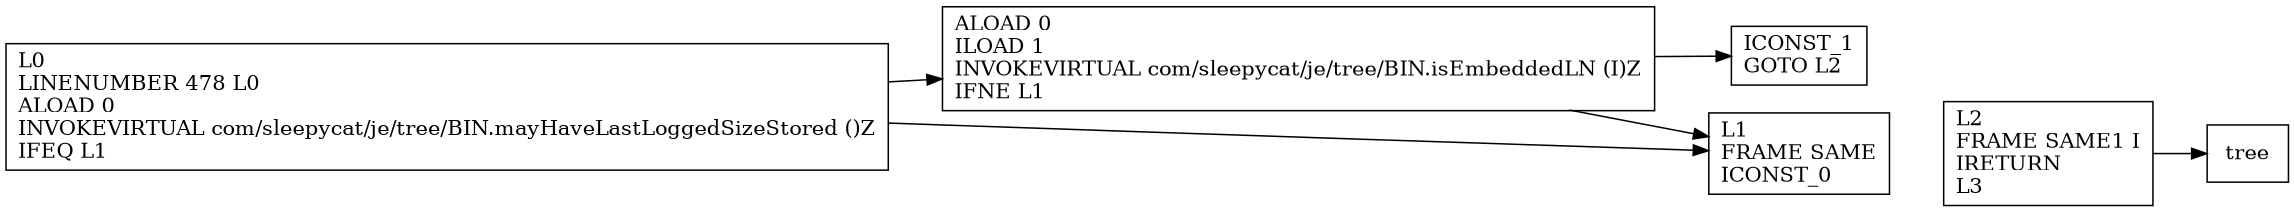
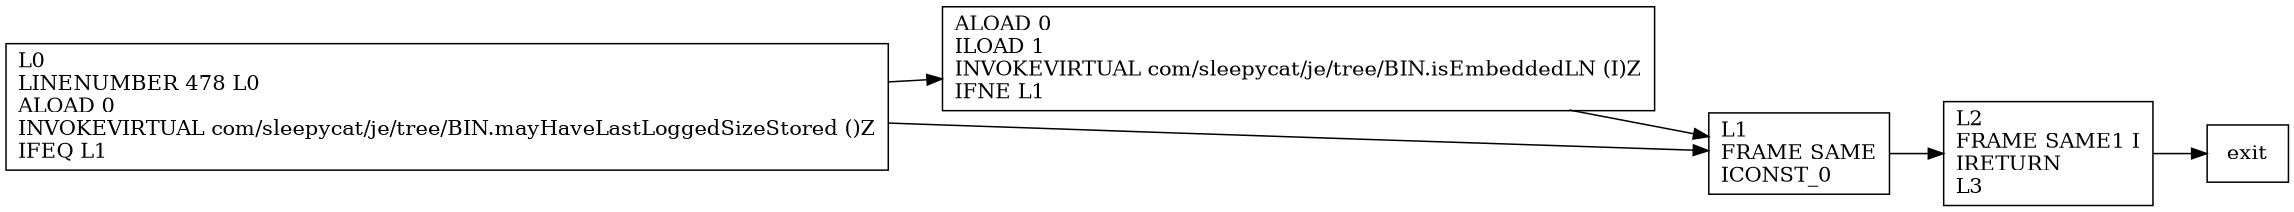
  digraph {
    rankdir=LR
    node [shape=record]
    n1 [label="ALOAD 0\lILOAD 1\lINVOKEVIRTUAL com/sleepycat/je/tree/BIN.isEmbeddedLN (I)Z\lIFNE L1\l"]
-   n2 [label="ICONST_1\lGOTO L2\l"]
    n3 [label="L1\lFRAME SAME\lICONST_0\l"]
    n4 [label="L2\lFRAME SAME1 I\lIRETURN\lL3\l"]
-   exit [label=tree]
+   exit
    n6 [label="L0\lLINENUMBER 478 L0\lALOAD 0\lINVOKEVIRTUAL com/sleepycat/je/tree/BIN.mayHaveLastLoggedSizeStored ()Z\lIFEQ L1\l"]
-   n1 -> n2
    n1 -> n3
+   n3 -> n4
    n4 -> exit
    n6 -> n1
    n6 -> n3
  }
